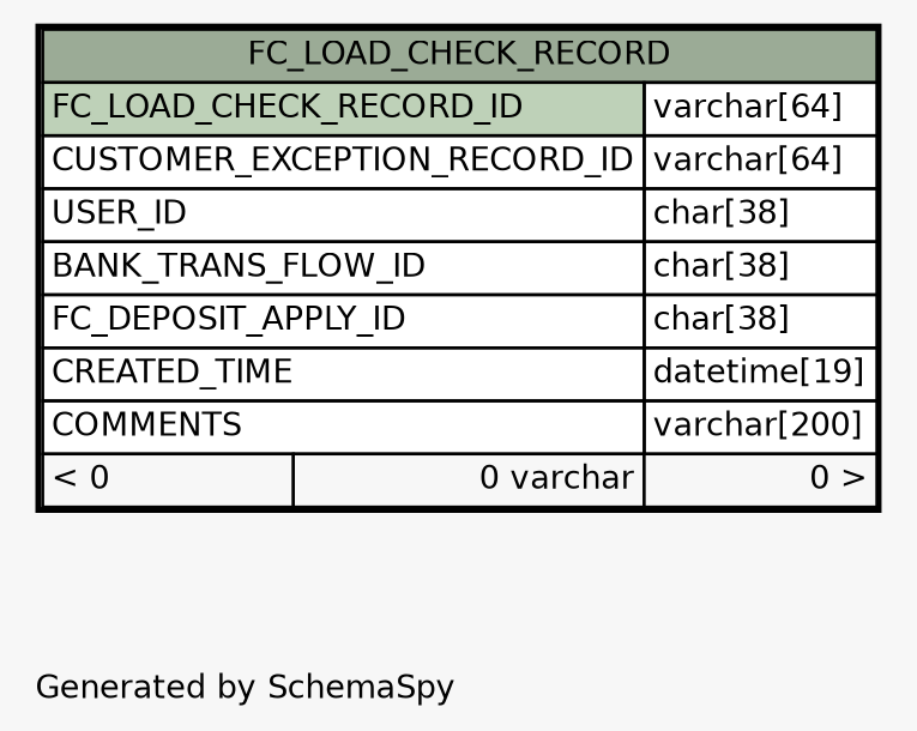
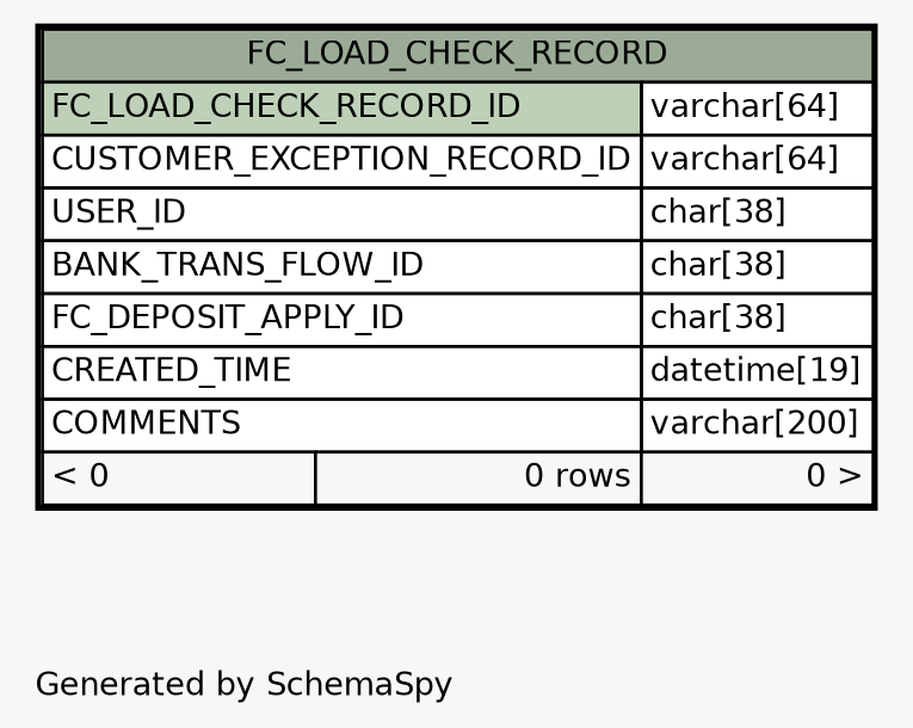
  digraph {
    bgcolor="#f7f7f7"
    fontname=Helvetica
    fontsize=11
    label="\nGenerated by SchemaSpy"
    labeljust=l
    nodesep=0.18
    rankdir=RL
    ranksep=0.46
-   n1 [fontname=Helvetica fontsize=11 label=<     <TABLE BORDER="2" CELLBORDER="1" CELLSPACING="0" BGCOLOR="#ffffff">       <TR><TD COLSPAN="3" BGCOLOR="#9bab96" ALIGN="CENTER">FC_LOAD_CHECK_RECORD</TD></TR>       <TR><TD PORT="FC_LOAD_CHECK_RECORD_ID" COLSPAN="2" BGCOLOR="#bed1b8" ALIGN="LEFT">FC_LOAD_CHECK_RECORD_ID</TD><TD PORT="FC_LOAD_CHECK_RECORD_ID.type" ALIGN="LEFT">varchar[64]</TD></TR>       <TR><TD PORT="CUSTOMER_EXCEPTION_RECORD_ID" COLSPAN="2" ALIGN="LEFT">CUSTOMER_EXCEPTION_RECORD_ID</TD><TD PORT="CUSTOMER_EXCEPTION_RECORD_ID.type" ALIGN="LEFT">varchar[64]</TD></TR>       <TR><TD PORT="USER_ID" COLSPAN="2" ALIGN="LEFT">USER_ID</TD><TD PORT="USER_ID.type" ALIGN="LEFT">char[38]</TD></TR>       <TR><TD PORT="BANK_TRANS_FLOW_ID" COLSPAN="2" ALIGN="LEFT">BANK_TRANS_FLOW_ID</TD><TD PORT="BANK_TRANS_FLOW_ID.type" ALIGN="LEFT">char[38]</TD></TR>       <TR><TD PORT="FC_DEPOSIT_APPLY_ID" COLSPAN="2" ALIGN="LEFT">FC_DEPOSIT_APPLY_ID</TD><TD PORT="FC_DEPOSIT_APPLY_ID.type" ALIGN="LEFT">char[38]</TD></TR>       <TR><TD PORT="CREATED_TIME" COLSPAN="2" ALIGN="LEFT">CREATED_TIME</TD><TD PORT="CREATED_TIME.type" ALIGN="LEFT">datetime[19]</TD></TR>       <TR><TD PORT="COMMENTS" COLSPAN="2" ALIGN="LEFT">COMMENTS</TD><TD PORT="COMMENTS.type" ALIGN="LEFT">varchar[200]</TD></TR>       <TR><TD ALIGN="LEFT" BGCOLOR="#f7f7f7">&lt; 0</TD><TD ALIGN="RIGHT" BGCOLOR="#f7f7f7">0 varchar</TD><TD ALIGN="RIGHT" BGCOLOR="#f7f7f7">0 &gt;</TD></TR>     </TABLE>> shape=plaintext]
+   n1 [fontname=Helvetica fontsize=11 label=<     <TABLE BORDER="2" CELLBORDER="1" CELLSPACING="0" BGCOLOR="#ffffff">       <TR><TD COLSPAN="3" BGCOLOR="#9bab96" ALIGN="CENTER">FC_LOAD_CHECK_RECORD</TD></TR>       <TR><TD PORT="FC_LOAD_CHECK_RECORD_ID" COLSPAN="2" BGCOLOR="#bed1b8" ALIGN="LEFT">FC_LOAD_CHECK_RECORD_ID</TD><TD PORT="FC_LOAD_CHECK_RECORD_ID.type" ALIGN="LEFT">varchar[64]</TD></TR>       <TR><TD PORT="CUSTOMER_EXCEPTION_RECORD_ID" COLSPAN="2" ALIGN="LEFT">CUSTOMER_EXCEPTION_RECORD_ID</TD><TD PORT="CUSTOMER_EXCEPTION_RECORD_ID.type" ALIGN="LEFT">varchar[64]</TD></TR>       <TR><TD PORT="USER_ID" COLSPAN="2" ALIGN="LEFT">USER_ID</TD><TD PORT="USER_ID.type" ALIGN="LEFT">char[38]</TD></TR>       <TR><TD PORT="BANK_TRANS_FLOW_ID" COLSPAN="2" ALIGN="LEFT">BANK_TRANS_FLOW_ID</TD><TD PORT="BANK_TRANS_FLOW_ID.type" ALIGN="LEFT">char[38]</TD></TR>       <TR><TD PORT="FC_DEPOSIT_APPLY_ID" COLSPAN="2" ALIGN="LEFT">FC_DEPOSIT_APPLY_ID</TD><TD PORT="FC_DEPOSIT_APPLY_ID.type" ALIGN="LEFT">char[38]</TD></TR>       <TR><TD PORT="CREATED_TIME" COLSPAN="2" ALIGN="LEFT">CREATED_TIME</TD><TD PORT="CREATED_TIME.type" ALIGN="LEFT">datetime[19]</TD></TR>       <TR><TD PORT="COMMENTS" COLSPAN="2" ALIGN="LEFT">COMMENTS</TD><TD PORT="COMMENTS.type" ALIGN="LEFT">varchar[200]</TD></TR>       <TR><TD ALIGN="LEFT" BGCOLOR="#f7f7f7">&lt; 0</TD><TD ALIGN="RIGHT" BGCOLOR="#f7f7f7">0 rows</TD><TD ALIGN="RIGHT" BGCOLOR="#f7f7f7">0 &gt;</TD></TR>     </TABLE>> shape=plaintext]
  }
